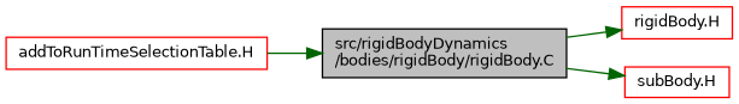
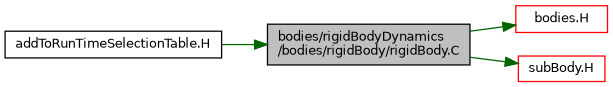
  digraph {
    rankdir=LR
    node [color=black fontname=Helvetica fontsize=10 shape=record]
    edge [color=darkgreen fontname=Helvetica fontsize=10 labelfontname=Helvetica labelfontsize=10 style=solid]
-   n1 [fillcolor=grey75 fontcolor=black height=0.2 label="src/rigidBodyDynamics\l/bodies/rigidBody/rigidBody.C" style=filled width=0.4]
-   n2 [color=red height=0.2 label="rigidBody.H" width=0.4]
+   n1 [fillcolor=grey75 fontcolor=black height=0.2 label="bodies/rigidBodyDynamics\l/bodies/rigidBody/rigidBody.C" style=filled width=0.4]
+   n2 [color=red height=0.2 label="bodies.H" width=0.4]
    n3 [color=red height=0.2 label="subBody.H" width=0.4]
-   n4 [color=red height=0.2 label="addToRunTimeSelectionTable.H" width=0.4]
+   n4 [height=0.2 label="addToRunTimeSelectionTable.H" width=0.4]
    n1 -> n2
    n1 -> n3
    n4 -> n1
  }
